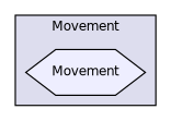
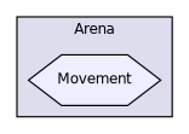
  digraph {
    compound=true
    n1 [fillcolor="#eeeeff" fontname=Helvetica fontsize=10 label=Movement pencolor=black shape=hexagon style=filled]
    subgraph cluster_1 {
      bgcolor="#ddddee"
      fontname=Helvetica
      fontsize=10
-     label=Movement
+     label=Arena
      pencolor=black
      n1
    }
  }
